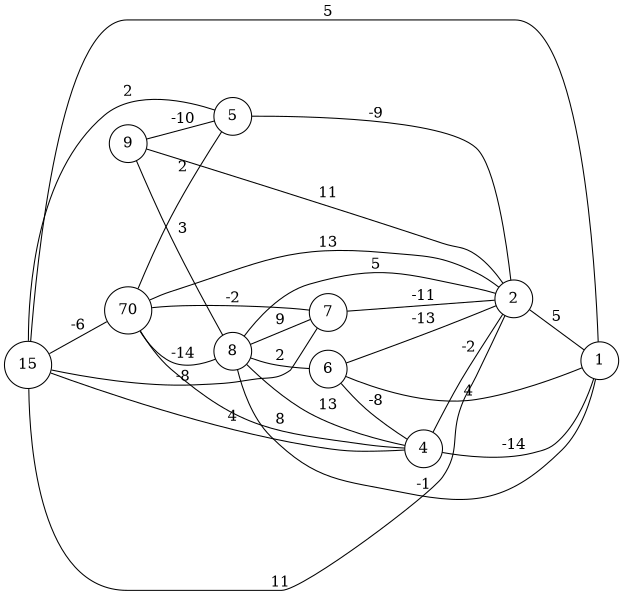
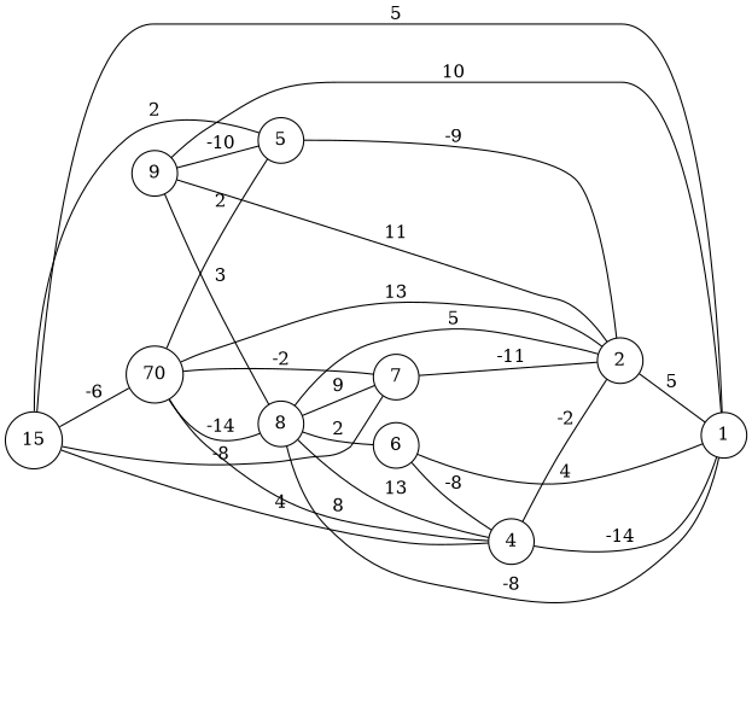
  graph {
    fontname="Helvetica,Arial,sans-serif"
    rankdir=LR
    node [shape=circle]
    n1 [label=15]
    1
    2
    4
    5
    7
    n7 [label=70]
    8
    6
    9
    n1 -- 1 [label=5]
-   n1 -- 2 [label=11]
    n1 -- 4 [label=4]
    n1 -- 5 [label=2]
    n1 -- 7 [label=-8]
    n1 -- n7 [label=-6]
    2 -- 1 [label=5]
    4 -- 1 [label=-14]
    4 -- 2 [label=-2]
    5 -- 2 [label=-9]
    7 -- 2 [label=-11]
    n7 -- 2 [label=13]
    n7 -- 4 [label=8]
    n7 -- 5 [label=2]
    n7 -- 7 [label=-2]
    n7 -- 8 [label=-14]
-   8 -- 1 [label=-1]
+   8 -- 1 [label=-8]
    8 -- 2 [label=5]
    8 -- 4 [label=13]
    8 -- 7 [label=9]
    8 -- 6 [label=2]
    6 -- 1 [label=4]
-   6 -- 2 [label=-13]
    6 -- 4 [label=-8]
+   9 -- 1 [label=10]
    9 -- 2 [label=11]
    9 -- 5 [label=-10]
    9 -- 8 [label=3]
  }
